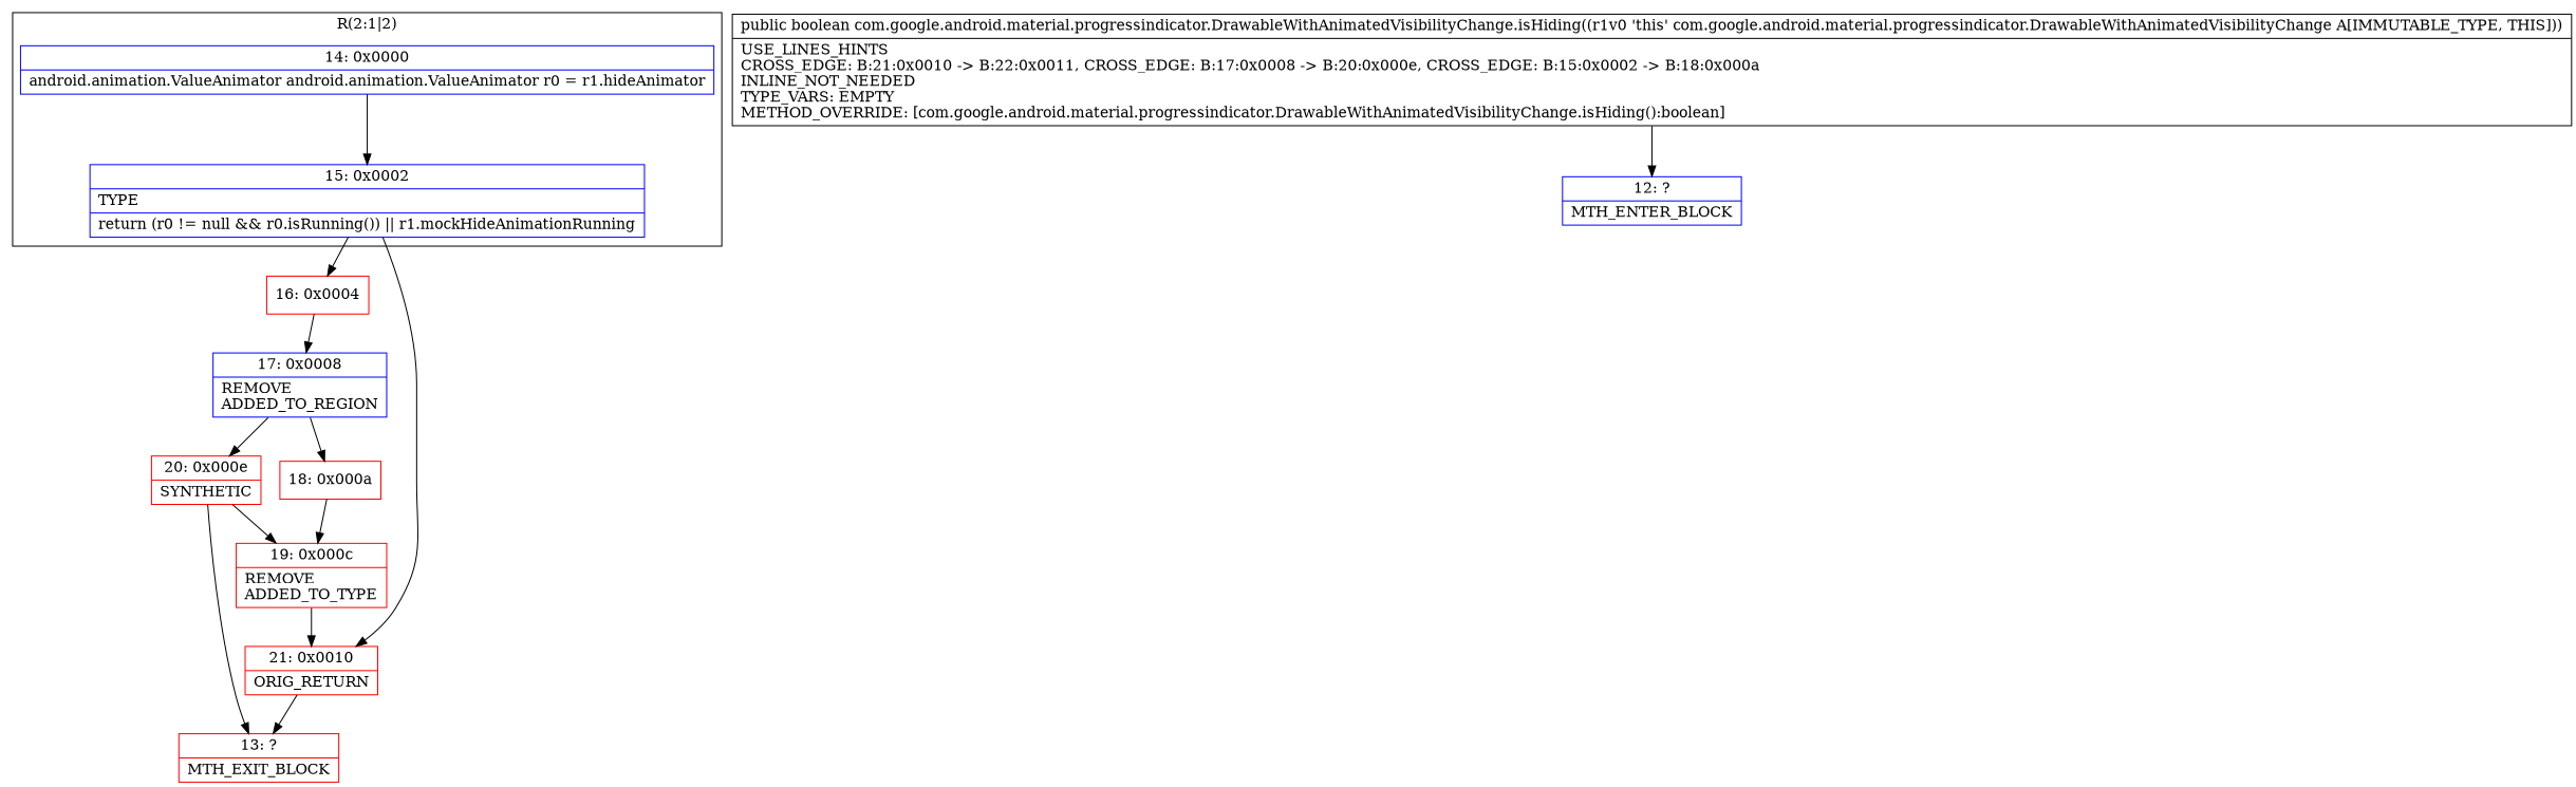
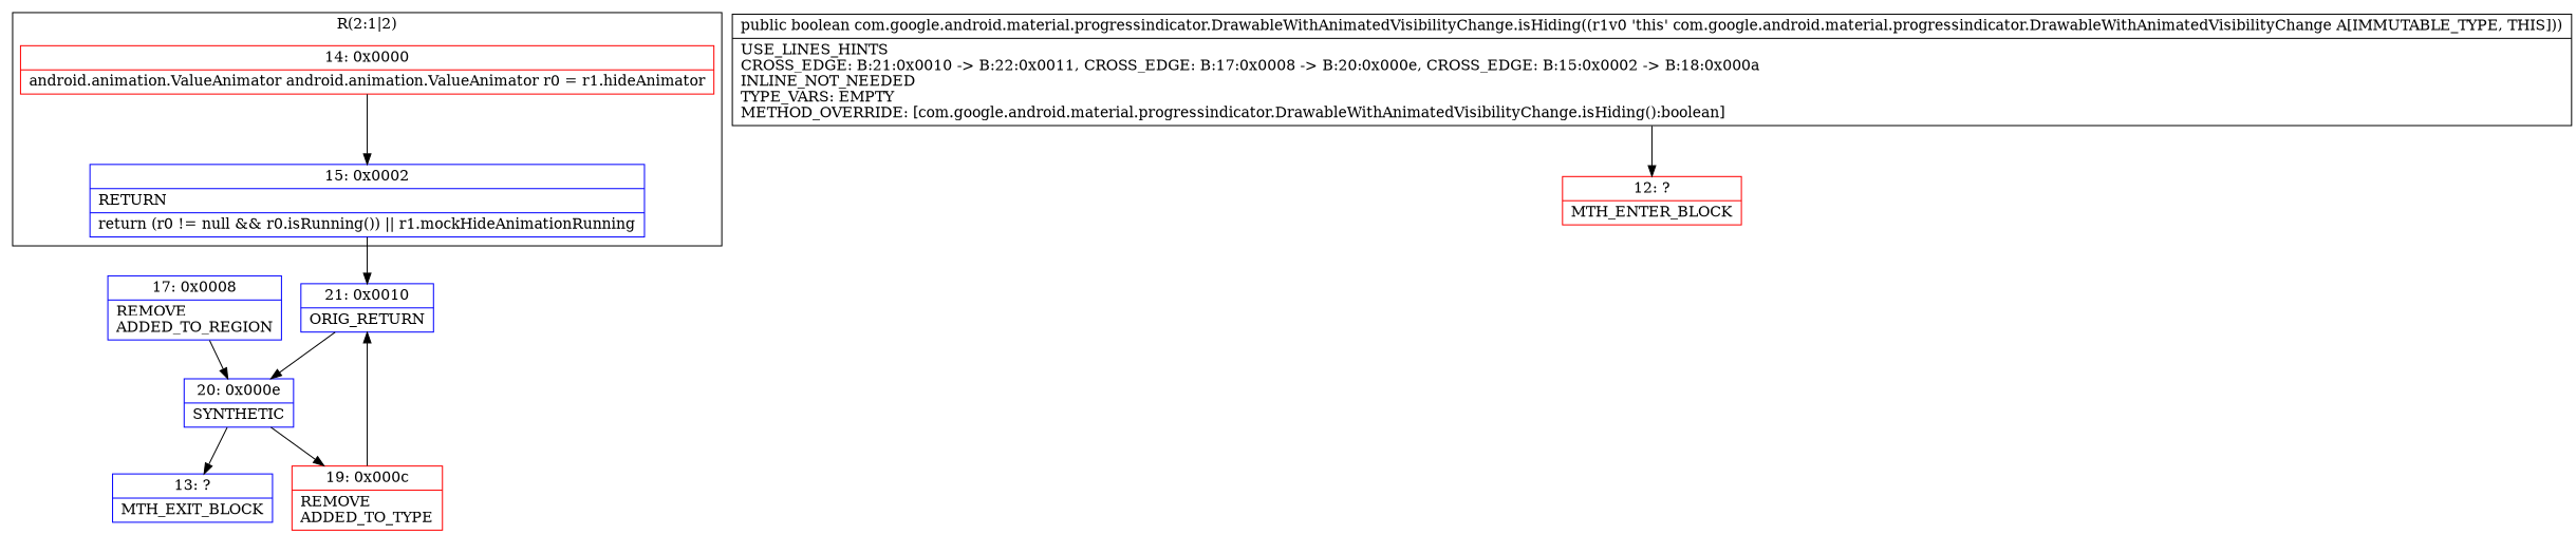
  digraph {
    node [color=red shape=record]
-   n1 [color=blue label="{14\:\ 0x0000|android.animation.ValueAnimator android.animation.ValueAnimator r0 = r1.hideAnimator\l}"]
-   n2 [color=blue label="{15\:\ 0x0002|TYPE\l|return (r0 != null && r0.isRunning()) \|\| r1.mockHideAnimationRunning\l}"]
-   n3 [label="{16\:\ 0x0004}"]
-   n4 [label="{21\:\ 0x0010|ORIG_RETURN\l}"]
+   n1 [label="{14\:\ 0x0000|android.animation.ValueAnimator android.animation.ValueAnimator r0 = r1.hideAnimator\l}"]
+   n2 [color=blue label="{15\:\ 0x0002|RETURN\l|return (r0 != null && r0.isRunning()) \|\| r1.mockHideAnimationRunning\l}"]
+   n4 [color=blue label="{21\:\ 0x0010|ORIG_RETURN\l}"]
    n5 [color=blue label="{17\:\ 0x0008|REMOVE\lADDED_TO_REGION\l}"]
-   n6 [label="{18\:\ 0x000a}"]
    n7 [label="{19\:\ 0x000c|REMOVE\lADDED_TO_TYPE\l}"]
-   n8 [color=blue label="{12\:\ ?|MTH_ENTER_BLOCK\l}"]
-   n9 [label="{20\:\ 0x000e|SYNTHETIC\l}"]
-   n10 [label="{13\:\ ?|MTH_EXIT_BLOCK\l}"]
+   n8 [label="{12\:\ ?|MTH_ENTER_BLOCK\l}"]
+   n9 [color=blue label="{20\:\ 0x000e|SYNTHETIC\l}"]
+   n10 [color=blue label="{13\:\ ?|MTH_EXIT_BLOCK\l}"]
    n11 [label="{public boolean com.google.android.material.progressindicator.DrawableWithAnimatedVisibilityChange.isHiding((r1v0 'this' com.google.android.material.progressindicator.DrawableWithAnimatedVisibilityChange A[IMMUTABLE_TYPE, THIS]))  | USE_LINES_HINTS\lCROSS_EDGE: B:21:0x0010 \-\> B:22:0x0011, CROSS_EDGE: B:17:0x0008 \-\> B:20:0x000e, CROSS_EDGE: B:15:0x0002 \-\> B:18:0x000a\lINLINE_NOT_NEEDED\lTYPE_VARS: EMPTY\lMETHOD_OVERRIDE: [com.google.android.material.progressindicator.DrawableWithAnimatedVisibilityChange.isHiding():boolean]\l}" color=""]
    subgraph cluster_1 {
      label="R(2:1|2)"
      n1
      n2
    }
    n1 -> n2
-   n2 -> n3
    n2 -> n4
-   n3 -> n5
-   n4 -> n10
-   n5 -> n6
+   n4 -> n9
    n5 -> n9
-   n6 -> n7
    n7 -> n4
    n9 -> n7
    n9 -> n10
    n11 -> n8
  }
